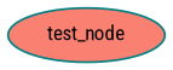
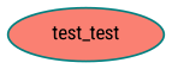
  digraph {
    rankdir=LR
    fontname="Roboto Condensed"
-   n1 [color=teal fillcolor=salmon fontname="Roboto Condensed" fontsize=10 height=0.2 label=test_node shape=ellipse style=filled width=0.4]
+   n1 [color=teal fillcolor=salmon fontname="Roboto Condensed" fontsize=10 height=0.2 label=test_test shape=ellipse style=filled width=0.4]
  }
